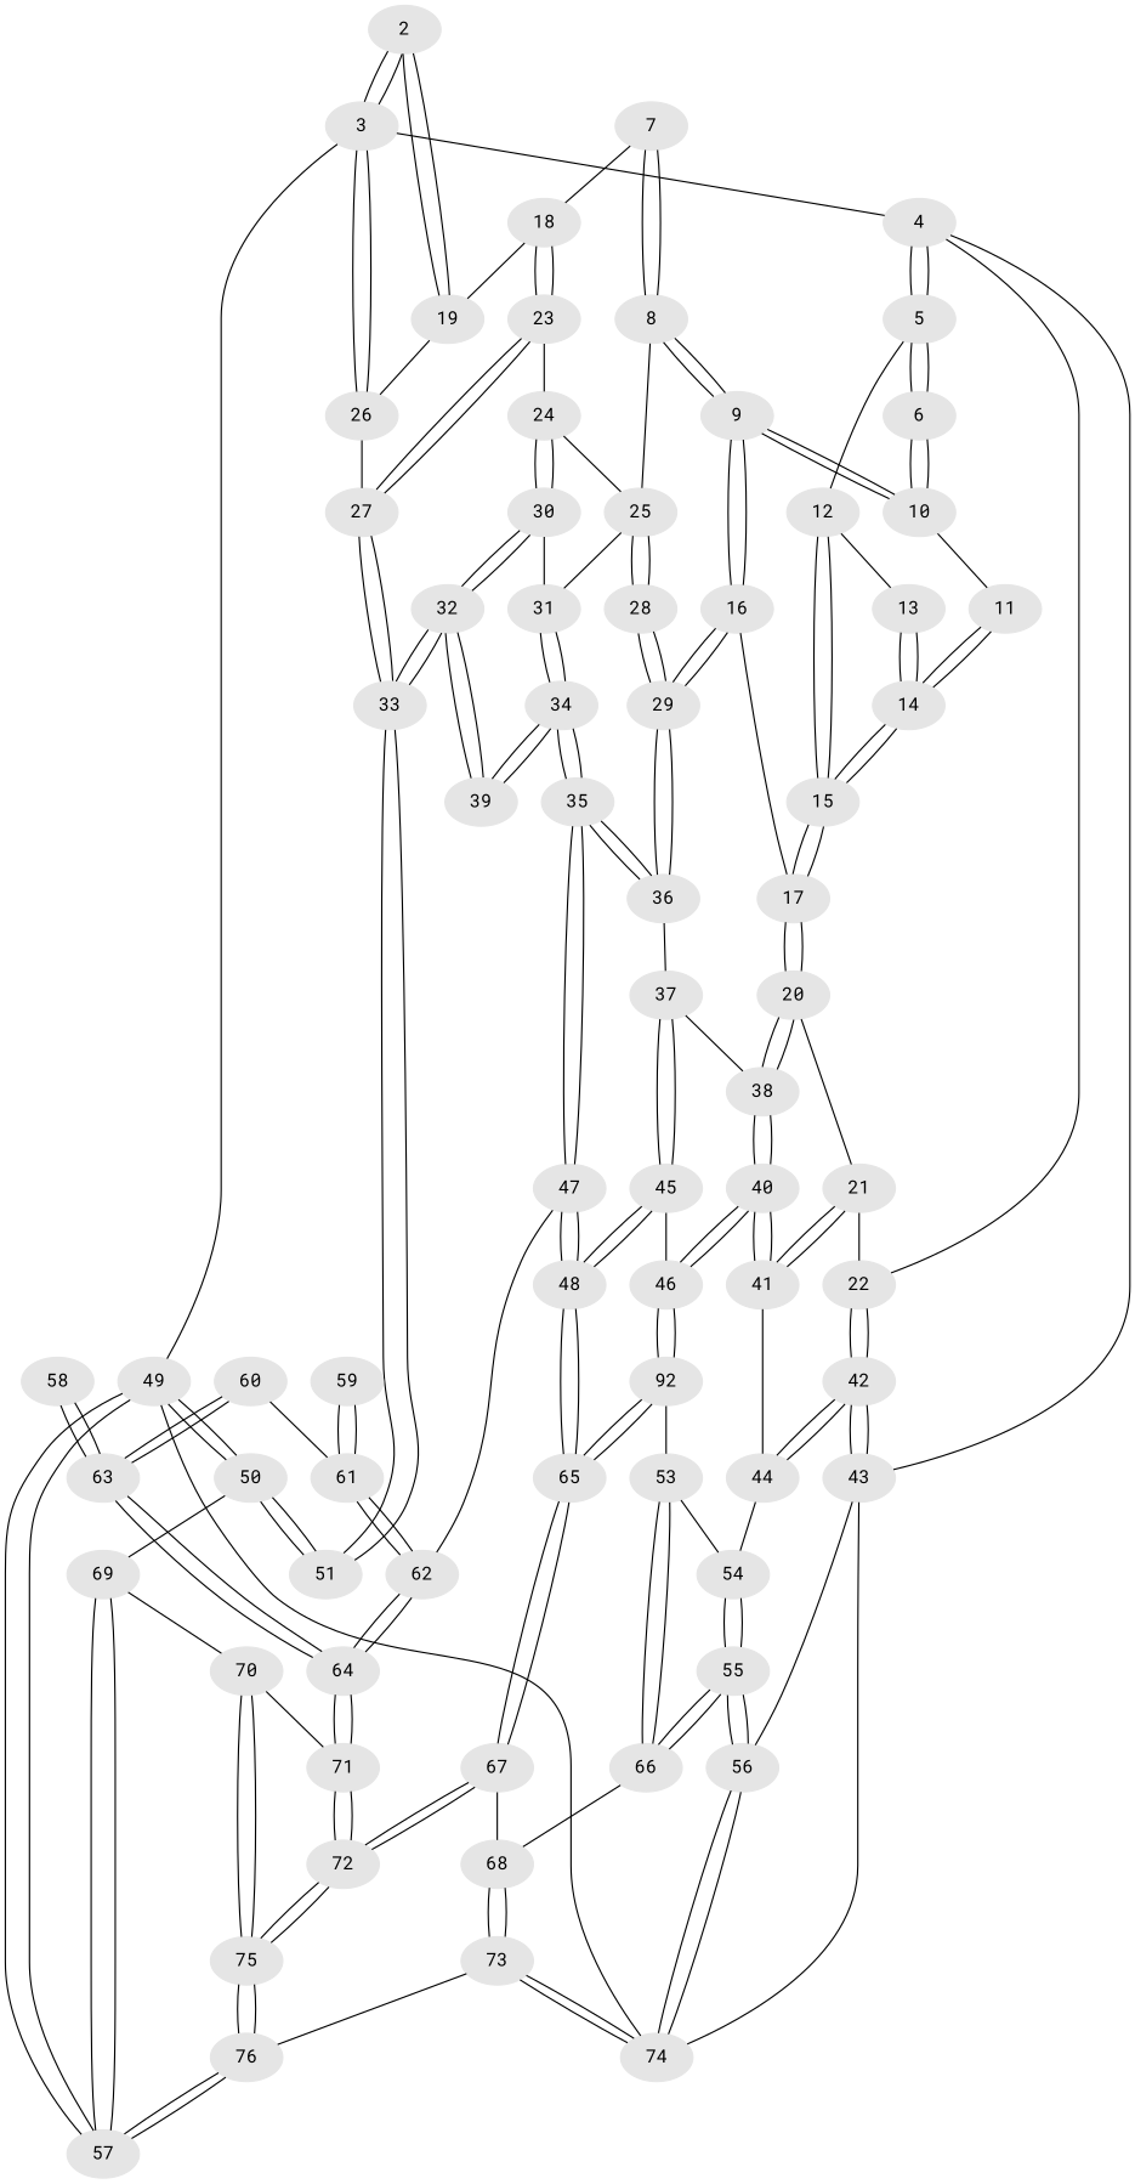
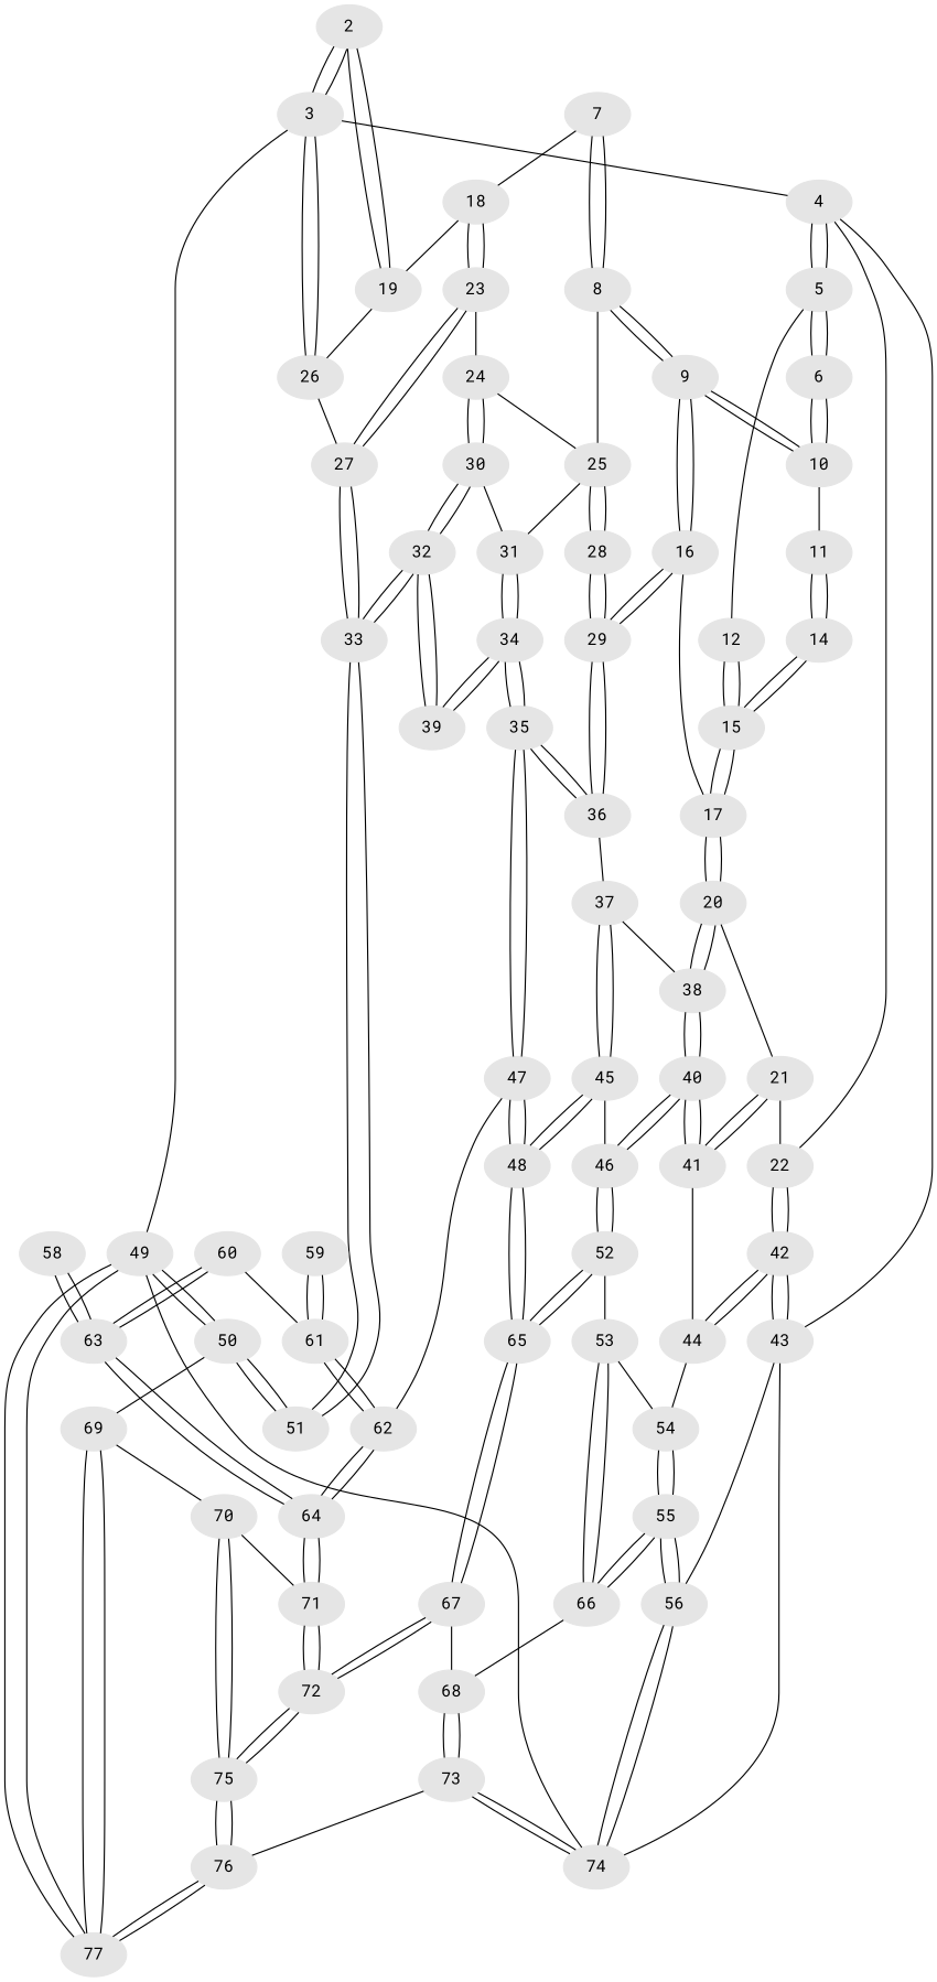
  graph {
    fontname="Roboto Mono"
    node [color=gray90 fontname="Roboto Mono" style=filled]
    edge [fontname="Roboto Mono"]
    2
    3
    19
    7
    8
    18
    4
    26
    49
    5
    22
    43
    27
    74
    50
-   77 [label=57]
+   77
    6
    12
    42
    56
    10
-   13
    15
    11
    9
    25
    23
    16
    28
    31
    17
    29
    14
    20
    36
    21
    38
    24
    41
    40
    44
    30
    33
    32
    51
    34
    37
    39
    35
    47
    48
    62
    45
    46
    59
    61
-   52 [label=92]
+   52
    54
    55
    65
    53
    64
    67
    69
    70
    58
    63
    66
    68
    60
    71
    72
    73
    75
    76
    2 -- 3
    2 -- 3
    2 -- 19
    2 -- 19
    3 -- 4
    3 -- 26
    3 -- 26
    3 -- 49
    19 -- 26
    7 -- 8
    7 -- 8
    7 -- 18
    8 -- 9
    8 -- 9
    8 -- 25
    18 -- 19
    18 -- 23
    18 -- 23
    4 -- 5
    4 -- 5
    4 -- 22
    4 -- 43
    26 -- 27
    49 -- 74
    49 -- 50
    49 -- 50
    49 -- 77
    49 -- 77
    5 -- 6
    5 -- 6
    5 -- 12
    22 -- 42
    22 -- 42
    43 -- 74
    43 -- 56
    27 -- 33
    27 -- 33
    50 -- 51
    50 -- 51
    50 -- 69
    6 -- 10
    6 -- 10
-   12 -- 13
    12 -- 15
    12 -- 15
    42 -- 43
    42 -- 43
    42 -- 44
    42 -- 44
    56 -- 74
    56 -- 74
    10 -- 11
-   13 -- 14
-   13 -- 14
    15 -- 17
    15 -- 17
    11 -- 14
    11 -- 14
    9 -- 10
    9 -- 10
    9 -- 16
    9 -- 16
    25 -- 28
    25 -- 28
    25 -- 31
    23 -- 27
    23 -- 27
    23 -- 24
    16 -- 17
    16 -- 29
    16 -- 29
    28 -- 29
    28 -- 29
    31 -- 34
    31 -- 34
    17 -- 20
    17 -- 20
    29 -- 36
    29 -- 36
    14 -- 15
    14 -- 15
    20 -- 21
    20 -- 38
    20 -- 38
    36 -- 37
    21 -- 22
    21 -- 41
    21 -- 41
    38 -- 40
    38 -- 40
    24 -- 25
    24 -- 30
    24 -- 30
    41 -- 44
    40 -- 41
    40 -- 41
    40 -- 46
    40 -- 46
    44 -- 54
    30 -- 31
    30 -- 32
    30 -- 32
    33 -- 51
    33 -- 51
    32 -- 33
    32 -- 33
    32 -- 39
    32 -- 39
    34 -- 39
    34 -- 39
    34 -- 35
    34 -- 35
    37 -- 38
    37 -- 45
    37 -- 45
    35 -- 36
    35 -- 36
    35 -- 47
    35 -- 47
    47 -- 48
    47 -- 48
    47 -- 62
    48 -- 65
    48 -- 65
    62 -- 64
    62 -- 64
    45 -- 48
    45 -- 48
    45 -- 46
    46 -- 52
    46 -- 52
    59 -- 61
    59 -- 61
    61 -- 62
    61 -- 62
    52 -- 65
    52 -- 65
    52 -- 53
    54 -- 55
    54 -- 55
    55 -- 56
    55 -- 56
    55 -- 66
    55 -- 66
    65 -- 67
    65 -- 67
    53 -- 54
    53 -- 66
    53 -- 66
    64 -- 71
    64 -- 71
    67 -- 68
    67 -- 72
    67 -- 72
    69 -- 77
    69 -- 77
    69 -- 70
    70 -- 71
    70 -- 75
    70 -- 75
    58 -- 63
    58 -- 63
    63 -- 64
    63 -- 64
    66 -- 68
    68 -- 73
    68 -- 73
    60 -- 61
    60 -- 63
    60 -- 63
    71 -- 72
    71 -- 72
    72 -- 75
    72 -- 75
    73 -- 74
    73 -- 74
    73 -- 76
    75 -- 76
    75 -- 76
    76 -- 77
    76 -- 77
  }
